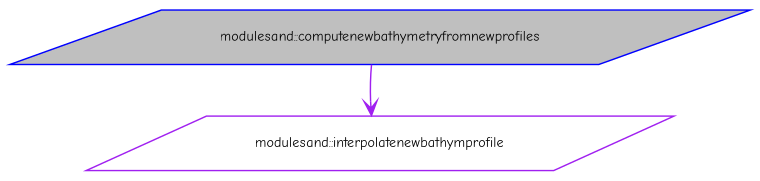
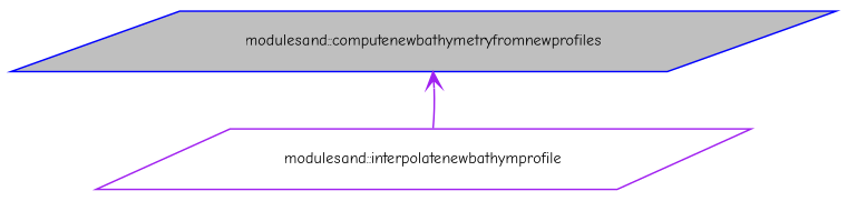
  digraph {
    rankdir=TB
    fontname="Comic Neue"
    node [fontname="Comic Neue" fontsize=10 shape=parallelogram style=filled]
    n1 [color=blue fillcolor=grey75 fontcolor=black height=0.2 label="modulesand::computenewbathymetryfromnewprofiles" width=0.4]
    n2 [color=purple fillcolor=white height=0.2 label="modulesand::interpolatenewbathymprofile" width=0.4]
-   n1 -> n2 [color=purple fontname="Comic Neue" fontsize=10 labelfontname=Helvetica labelfontsize=10 style=solid arrowhead=vee]
+   n2 -> n1 [color=purple fontname="Comic Neue" fontsize=10 labelfontname=Helvetica labelfontsize=10 style=solid arrowhead=vee]
  }
